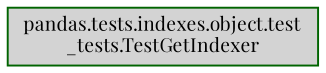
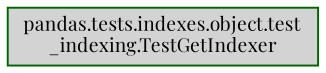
  digraph {
    rankdir=LR
    fontname="Playfair Display"
-   n1 [color=darkgreen fillcolor=lightgrey fontname="Playfair Display" fontsize=10 height=0.2 label="pandas.tests.indexes.object.test\l_tests.TestGetIndexer" shape=box style=filled width=0.4]
+   n1 [color=darkgreen fillcolor=lightgrey fontname="Playfair Display" fontsize=10 height=0.2 label="pandas.tests.indexes.object.test\l_indexing.TestGetIndexer" shape=box style=filled width=0.4]
  }
